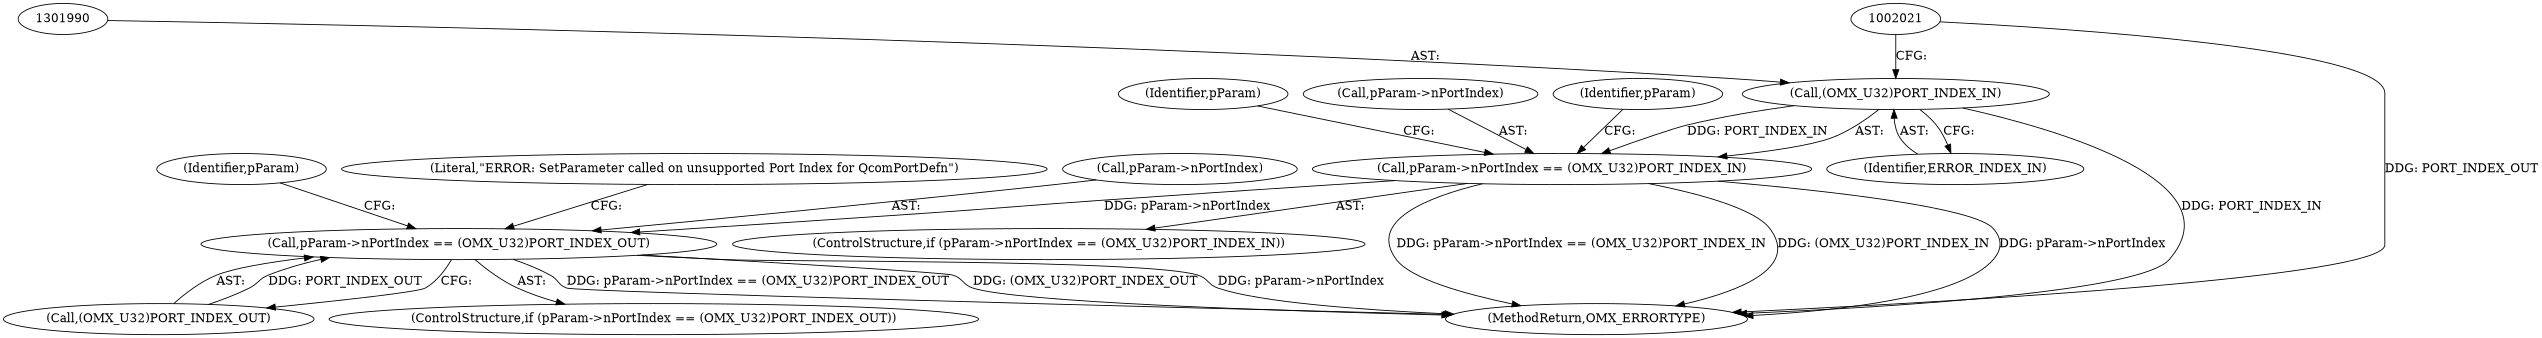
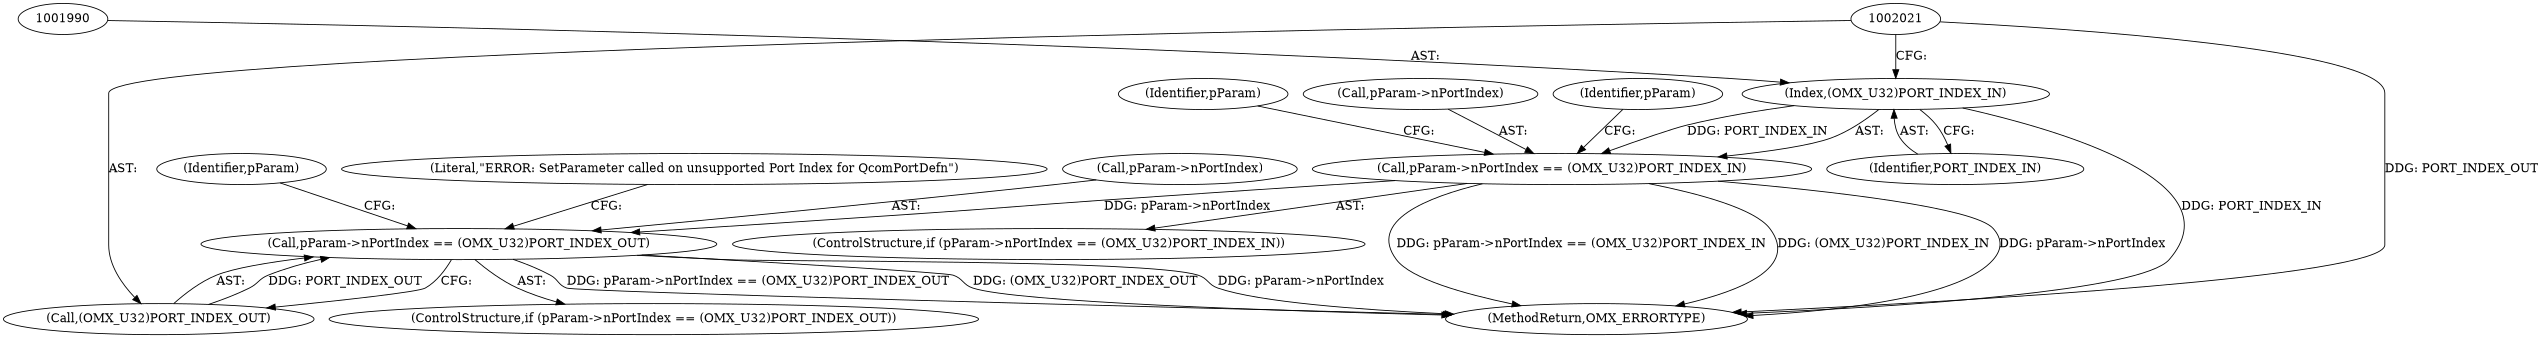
  digraph {
    n1 [label="(Call,pParam->nPortIndex == (OMX_U32)PORT_INDEX_OUT)"]
    n2 [label="(Call,(OMX_U32)PORT_INDEX_OUT)"]
    n3 [label="(ControlStructure,if (pParam->nPortIndex == (OMX_U32)PORT_INDEX_OUT))"]
    n4 [label="(MethodReturn,OMX_ERRORTYPE)"]
    n5 [label="(Call,pParam->nPortIndex == (OMX_U32)PORT_INDEX_IN)"]
    n6 [label="(ControlStructure,if (pParam->nPortIndex == (OMX_U32)PORT_INDEX_IN))"]
-   n7 [label="(Call,(OMX_U32)PORT_INDEX_IN)"]
-   n8 [label="(Identifier,ERROR_INDEX_IN)"]
+   n7 [label="(Index,(OMX_U32)PORT_INDEX_IN)"]
+   n8 [label="(Identifier,PORT_INDEX_IN)"]
    n9 [label="(Identifier,pParam)"]
    n10 [label="(Identifier,pParam)"]
    n11 [label="(Literal,\"ERROR: SetParameter called on unsupported Port Index for QcomPortDefn\")"]
    n12 [label="(Call,pParam->nPortIndex)"]
    n13 [label="(Identifier,pParam)"]
    n14 [label="(Call,pParam->nPortIndex)"]
-   1001990 [label=1301990]
+   1001990
    1002021
    n1 -> n2 [label="CFG: "]
    n1 -> n3 [label="AST: "]
    n1 -> n4 [label="DDG: (OMX_U32)PORT_INDEX_OUT"]
    n1 -> n4 [label="DDG: pParam->nPortIndex"]
    n1 -> n4 [label="DDG: pParam->nPortIndex == (OMX_U32)PORT_INDEX_OUT"]
    n2 -> n1 [label="AST: "]
    n2 -> n1 [label="DDG: PORT_INDEX_OUT"]
    n5 -> n1 [label="DDG: pParam->nPortIndex"]
    n5 -> n4 [label="DDG: (OMX_U32)PORT_INDEX_IN"]
    n5 -> n4 [label="DDG: pParam->nPortIndex"]
    n5 -> n4 [label="DDG: pParam->nPortIndex == (OMX_U32)PORT_INDEX_IN"]
    n5 -> n6 [label="AST: "]
    n7 -> n4 [label="DDG: PORT_INDEX_IN"]
    n7 -> n5 [label="AST: "]
    n7 -> n5 [label="DDG: PORT_INDEX_IN"]
    n7 -> n8 [label="CFG: "]
    n8 -> n7 [label="AST: "]
    n9 -> n1 [label="CFG: "]
    n10 -> n5 [label="CFG: "]
    n11 -> n1 [label="CFG: "]
    n12 -> n5 [label="AST: "]
    n13 -> n5 [label="CFG: "]
    n14 -> n1 [label="AST: "]
    1001990 -> n7 [label="AST: "]
+   1002021 -> n2 [label="AST: "]
    1002021 -> n4 [label="DDG: PORT_INDEX_OUT"]
    1002021 -> n7 [label="CFG: "]
  }
